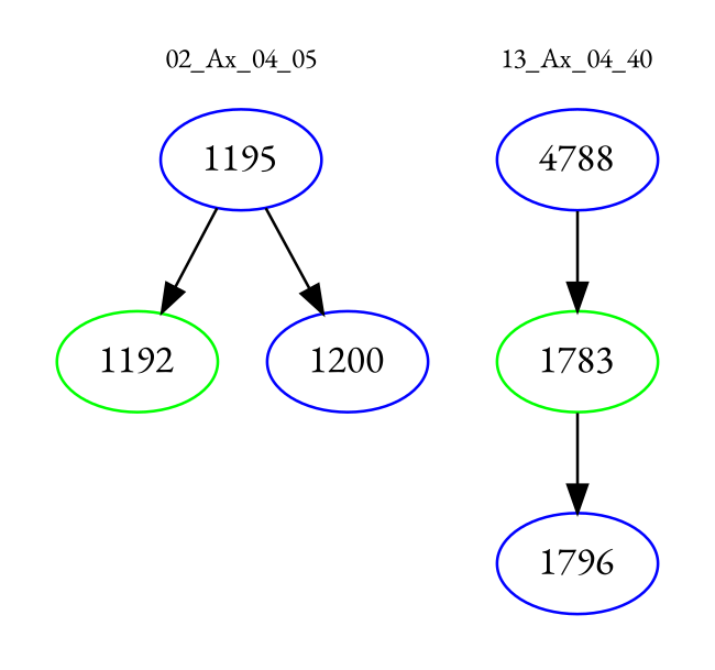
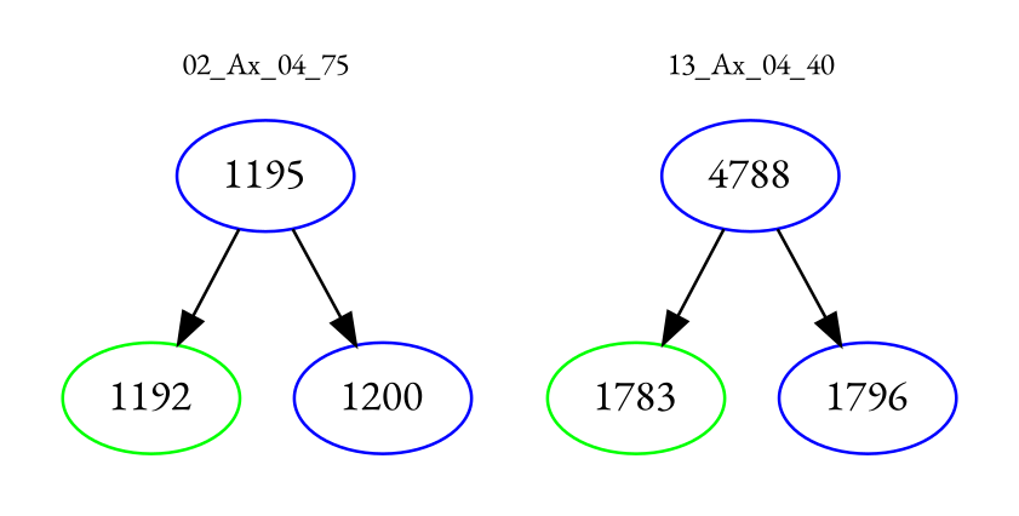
  digraph {
    fontname="EB Garamond"
    node [color=blue fontname="EB Garamond"]
    edge [color=black fontname="EB Garamond"]
    n1 [label=1195]
    n2 [color=green label=1192]
    n3 [label=1200]
    n4 [label=4788]
    n5 [color=green label=1783]
    n6 [label=1796]
    subgraph cluster_1 {
      color=white
      fontsize=10
-     label="02_Ax_04_05"
+     label="02_Ax_04_75"
      n1
      n2
      n3
    }
    subgraph cluster_2 {
      color=white
      fontsize=10
      label="13_Ax_04_40"
      n4
      n5
      n6
    }
    n1 -> n2
    n1 -> n3
    n4 -> n5
-   n5 -> n6
+   n4 -> n6
  }
